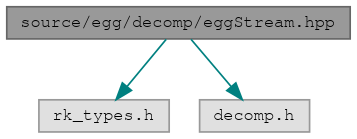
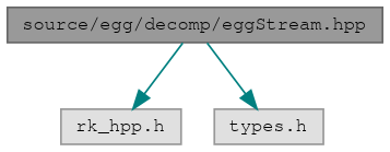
  digraph {
    node [color=grey60 fillcolor="#E0E0E0" fontname=FreeMono fontsize=10 shape=box style=filled]
    edge [color=teal fontname=FreeMono fontsize=10 labelfontname=FreeMono labelfontsize=10 style=solid]
    n1 [color=gray40 fillcolor=grey60 fontcolor=black height=0.2 label="source/egg/decomp/eggStream.hpp" width=0.4]
-   n2 [height=0.2 label="rk_types.h" width=0.4]
-   n3 [height=0.2 label="decomp.h" width=0.4]
+   n2 [height=0.2 label="rk_hpp.h" width=0.4]
+   n3 [height=0.2 label="types.h" width=0.4]
    n1 -> n2
    n1 -> n3
  }
